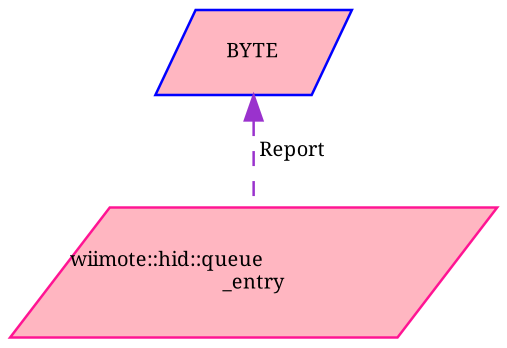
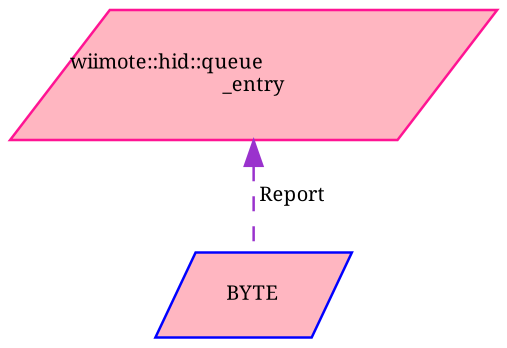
  digraph {
    fontname="Noto Serif"
    node [fillcolor=lightpink fontname="Noto Serif" fontsize=8 shape=parallelogram style=filled]
    n1 [color=deeppink fontcolor=black height=0.2 label="wiimote::hid::queue\l_entry" width=0.4]
    n2 [color=blue height=0.2 label=BYTE width=0.4]
-   n2 -> n1 [color=darkorchid3 dir=back fontname="Noto Serif" fontsize=8 label=" Report" labelfontname="FreeSans.ttf" labelfontsize=8 style=dashed]
+   n1 -> n2 [color=darkorchid3 dir=back fontname="Noto Serif" fontsize=8 label=" Report" labelfontname="FreeSans.ttf" labelfontsize=8 style=dashed]
  }
